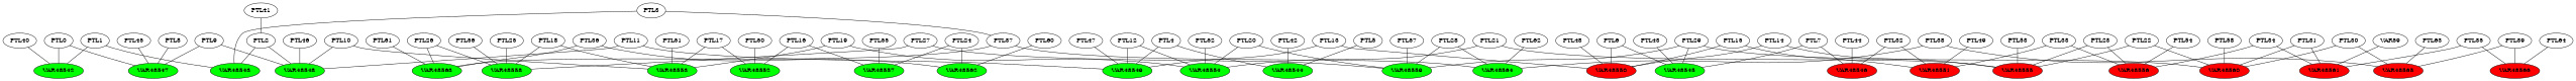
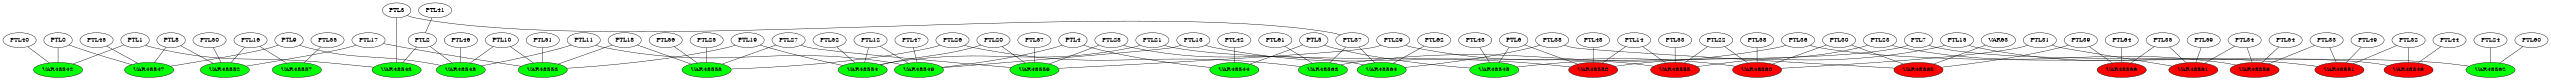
  graph {
    VAR48542 [fillcolor=green style=filled]
    PTL0
    VAR48547 [fillcolor=green style=filled]
    PTL1
    VAR48543 [fillcolor=green style=filled]
    PTL2
    VAR48548 [fillcolor=green style=filled]
    PTL3
    PTL37
    VAR48544 [fillcolor=green style=filled]
    PTL4
    VAR48549 [fillcolor=green style=filled]
    PTL5
    VAR48545 [fillcolor=green style=filled]
    PTL6
    VAR48550 [fillcolor=red style=filled]
    PTL7
    VAR48546 [fillcolor=red style=filled]
    PTL8
    VAR48552 [fillcolor=green style=filled]
    PTL9
    PTL10
    VAR48553 [fillcolor=green style=filled]
    PTL11
    PTL12
    VAR48554 [fillcolor=green style=filled]
    PTL13
    PTL14
    VAR48555 [fillcolor=red style=filled]
    PTL15
    VAR48551 [fillcolor=red style=filled]
    PTL16
    VAR48557 [fillcolor=green style=filled]
    PTL17
    PTL18
    VAR48558 [fillcolor=green style=filled]
    PTL19
    PTL20
    VAR48559 [fillcolor=green style=filled]
    PTL21
    PTL22
    VAR48560 [fillcolor=red style=filled]
    PTL23
    VAR48556 [fillcolor=red style=filled]
    PTL24
    VAR48562 [fillcolor=green style=filled]
    PTL25
    PTL26
    VAR48563 [fillcolor=green style=filled]
    PTL27
    PTL28
    VAR48564 [fillcolor=green style=filled]
    PTL29
    PTL30
    VAR48565 [fillcolor=red style=filled]
    PTL31
    VAR48561 [fillcolor=red style=filled]
    PTL32
    PTL33
    PTL34
    PTL35
    VAR48566 [fillcolor=red style=filled]
    PTL36
    PTL38
    PTL39
    PTL40
    PTL41
    PTL42
    PTL43
    PTL44
    PTL45
    PTL46
    PTL47
    PTL48
    PTL49
    PTL50
    PTL51
    PTL52
    PTL53
    PTL54
    PTL55
    PTL56
    PTL57
    PTL58
-   PTL59 [label=VAR59]
+   PTL59
    PTL60
    PTL61
    PTL62
-   PTL63
+   PTL63 [label=VAR63]
    PTL64
    PTL0 -- VAR48542
    PTL0 -- VAR48547
    PTL1 -- VAR48542
    PTL1 -- VAR48543
    PTL2 -- VAR48543
    PTL2 -- VAR48548
    PTL3 -- VAR48543
    PTL3 -- PTL37
    PTL37 -- VAR48563
    PTL37 -- VAR48564
    PTL4 -- VAR48544
    PTL4 -- VAR48549
    PTL5 -- VAR48544
-   PTL29 -- VAR48545
+   PTL5 -- VAR48545
    PTL6 -- VAR48545
    PTL6 -- VAR48550
    PTL7 -- VAR48545
    PTL7 -- VAR48546
    PTL8 -- VAR48547
+   PTL8 -- VAR48552
    PTL9 -- VAR48547
    PTL9 -- VAR48548
    PTL10 -- VAR48548
    PTL10 -- VAR48553
    PTL11 -- VAR48548
    PTL11 -- VAR48549
    PTL12 -- VAR48549
    PTL12 -- VAR48554
    PTL13 -- VAR48549
    PTL13 -- VAR48550
    PTL14 -- VAR48550
    PTL14 -- VAR48555
    PTL15 -- VAR48550
    PTL15 -- VAR48551
    PTL16 -- VAR48552
    PTL16 -- VAR48557
    PTL17 -- VAR48552
    PTL17 -- VAR48553
    PTL18 -- VAR48553
    PTL18 -- VAR48558
    PTL19 -- VAR48553
    PTL19 -- VAR48554
    PTL20 -- VAR48554
    PTL20 -- VAR48559
    PTL21 -- VAR48554
    PTL21 -- VAR48555
    PTL22 -- VAR48555
    PTL22 -- VAR48560
    PTL23 -- VAR48555
    PTL23 -- VAR48556
-   PTL24 -- VAR48557
    PTL24 -- VAR48562
    PTL25 -- VAR48558
    PTL26 -- VAR48558
    PTL26 -- VAR48563
    PTL27 -- VAR48558
    PTL27 -- VAR48559
    PTL28 -- VAR48559
    PTL28 -- VAR48564
    PTL29 -- VAR48559
    PTL29 -- VAR48560
    PTL30 -- VAR48560
    PTL30 -- VAR48565
    PTL31 -- VAR48560
    PTL31 -- VAR48561
    PTL32 -- VAR48546
    PTL32 -- VAR48551
    PTL33 -- VAR48551
    PTL33 -- VAR48556
    PTL34 -- VAR48556
    PTL34 -- VAR48561
    PTL35 -- VAR48561
    PTL35 -- VAR48566
    PTL36 -- VAR48562
    PTL36 -- VAR48563
    PTL38 -- VAR48564
    PTL38 -- VAR48565
    PTL39 -- VAR48565
    PTL39 -- VAR48566
    PTL40 -- VAR48542
    PTL41 -- PTL2
    PTL42 -- VAR48544
    PTL43 -- VAR48545
    PTL44 -- VAR48546
    PTL45 -- VAR48547
    PTL46 -- VAR48548
    PTL47 -- VAR48549
    PTL48 -- VAR48550
    PTL49 -- VAR48551
    PTL50 -- VAR48552
    PTL51 -- VAR48553
    PTL52 -- VAR48554
    PTL53 -- VAR48555
    PTL54 -- VAR48556
    PTL55 -- VAR48557
    PTL56 -- VAR48558
    PTL57 -- VAR48559
    PTL58 -- VAR48560
    PTL59 -- VAR48561
    PTL60 -- VAR48562
    PTL61 -- VAR48563
    PTL62 -- VAR48564
    PTL63 -- VAR48565
    PTL64 -- VAR48566
  }
